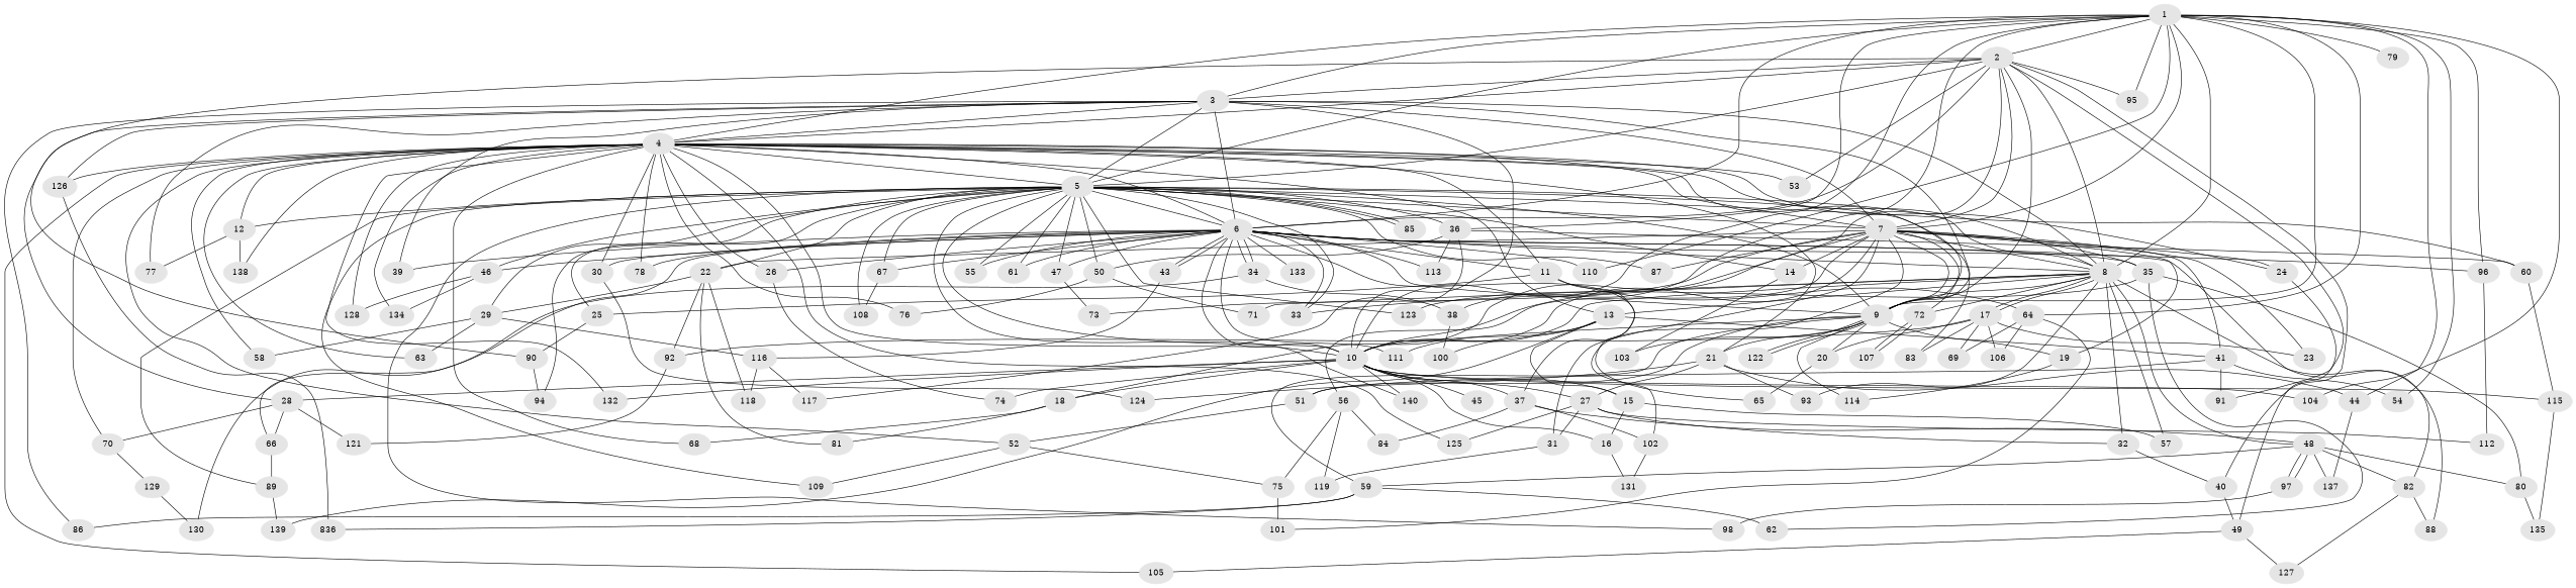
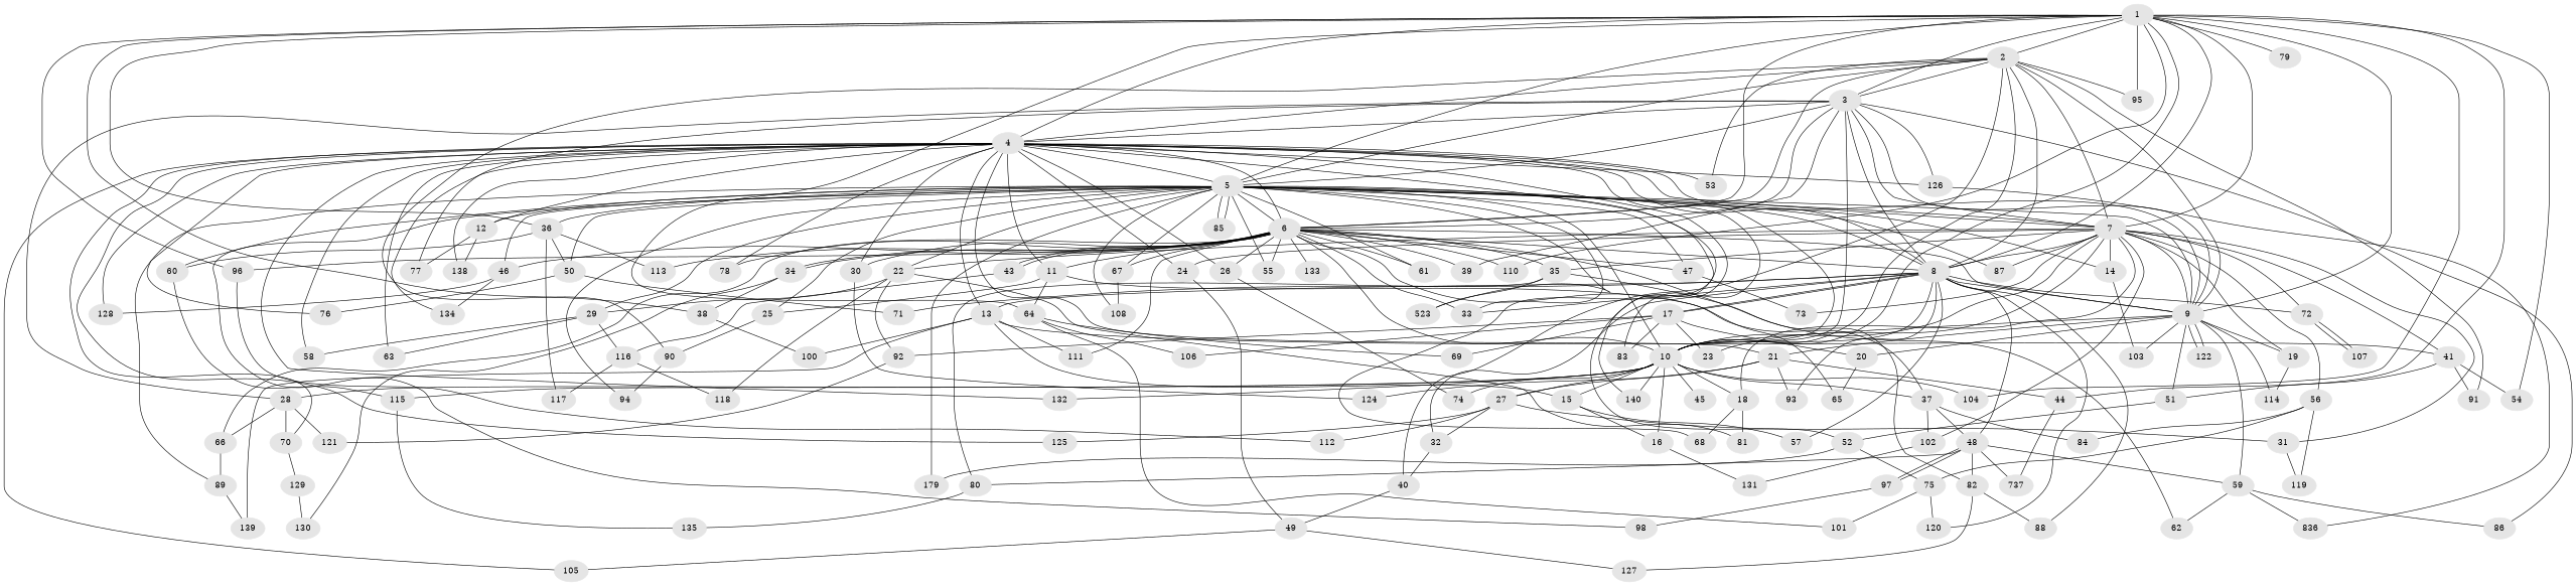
  graph {
    node [color=gray90 style=filled]
    1
    2
    3
    4
    5
    6
    7
    8
    9
    10
    36
    38
    44
    54
    64
    79
    95
    96
    104
    110
    40
    53
    90
    91
    28
    39
    77
    86
    126
    11
    12
    13
    21
    24
    26
    30
    52
    58
    63
    68
    70
    76
    78
    105
    125
    128
    132
    134
    138
    14
    22
    25
    29
    33
    46
    47
    50
    55
    60
    61
    67
    83
    85
    87
    89
    94
    98
    108
-   109
-   123
+   109 [label=179]
+   123 [label=523]
    140
    34
    35
    43
    65
    66
    82
    111
    113
    133
    18
    19
    23
    31
    41
    56
    72
    73
    102
    17
    32
    48
    57
    71
    88
    93
+   120
    20
    51
    59
    103
    114
    122
    45
    15
    16
    27
    37
    74
    115
    117
    100
-   137
+   137 [label=737]
    69
    106
    101
    112
    49
    121
    n120 [label=836]
    139
    124
    75
    129
    92
    81
    118
    116
    130
    62
    80
    127
    119
    84
    107
    131
    97
    135
    1 -- 2
    1 -- 3
    1 -- 4
    1 -- 5
    1 -- 6
    1 -- 7
    1 -- 8
    1 -- 9
    1 -- 10
    1 -- 36
    1 -- 38
    1 -- 44
    1 -- 54
    1 -- 64
    1 -- 79
    1 -- 95
    1 -- 96
    1 -- 104
    1 -- 110
    2 -- 3
    2 -- 4
    2 -- 5
    2 -- 6
    2 -- 7
    2 -- 8
    2 -- 9
    2 -- 10
    2 -- 95
    2 -- 40
    2 -- 53
    2 -- 90
    2 -- 91
    3 -- 4
    3 -- 5
    3 -- 6
    3 -- 7
    3 -- 8
    3 -- 9
    3 -- 10
    3 -- 28
    3 -- 39
    3 -- 77
    3 -- 86
    3 -- 126
    4 -- 5
    4 -- 6
    4 -- 7
    4 -- 8
    4 -- 9
    4 -- 10
    4 -- 53
    4 -- 126
    4 -- 11
    4 -- 12
    4 -- 13
    4 -- 21
    4 -- 24
    4 -- 26
    4 -- 30
    4 -- 52
    4 -- 58
    4 -- 63
    4 -- 68
    4 -- 70
    4 -- 76
    4 -- 78
    4 -- 105
    4 -- 125
    4 -- 128
    4 -- 132
    4 -- 134
    4 -- 138
    5 -- 6
    5 -- 7
    5 -- 8
    5 -- 9
    5 -- 10
    5 -- 36
    5 -- 12
    5 -- 14
    5 -- 22
    5 -- 25
    5 -- 29
    5 -- 33
    5 -- 46
    5 -- 47
    5 -- 50
    5 -- 55
    5 -- 60
    5 -- 61
    5 -- 67
    5 -- 83
    5 -- 85
    5 -- 85
    5 -- 87
    5 -- 89
    5 -- 94
    5 -- 98
    5 -- 108
    5 -- 109
    5 -- 123
    5 -- 140
    6 -- 8
    6 -- 9
    6 -- 10
    6 -- 96
    6 -- 110
    6 -- 39
    6 -- 11
    6 -- 26
    6 -- 30
    6 -- 78
    6 -- 33
    6 -- 46
    6 -- 47
    6 -- 55
    6 -- 61
    6 -- 67
    6 -- 34
    6 -- 34
    6 -- 35
    6 -- 43
    6 -- 43
    6 -- 65
    6 -- 66
    6 -- 82
    6 -- 111
    6 -- 113
    6 -- 133
    7 -- 8
    7 -- 9
    7 -- 10
    7 -- 24
    7 -- 14
    7 -- 22
    7 -- 87
    7 -- 35
    7 -- 18
    7 -- 19
    7 -- 23
    7 -- 31
    7 -- 41
    7 -- 56
    7 -- 72
    7 -- 73
    7 -- 102
    8 -- 9
    8 -- 10
    8 -- 13
    8 -- 33
    8 -- 72
    8 -- 17
    8 -- 17
    8 -- 32
    8 -- 48
    8 -- 57
    8 -- 71
    8 -- 88
    8 -- 93
+   8 -- 120
    9 -- 10
    9 -- 21
    9 -- 19
    9 -- 20
    9 -- 51
    9 -- 59
    9 -- 103
    9 -- 114
    9 -- 122
    9 -- 122
    10 -- 104
    10 -- 28
    10 -- 132
    10 -- 140
    10 -- 18
    10 -- 45
    10 -- 15
    10 -- 16
    10 -- 27
    10 -- 37
    10 -- 74
    10 -- 115
    36 -- 50
    36 -- 60
    36 -- 113
    36 -- 117
    38 -- 100
    44 -- 137
    64 -- 69
    64 -- 106
    64 -- 101
    96 -- 112
    40 -- 49
    90 -- 94
    28 -- 70
    28 -- 66
    28 -- 121
    126 -- n120
    11 -- 64
    11 -- 25
    11 -- 37
    12 -- 77
    12 -- 138
    13 -- 111
    13 -- 41
    13 -- 15
    13 -- 100
    13 -- 139
    21 -- 44
    21 -- 93
    21 -- 27
    21 -- 124
    24 -- 49
    26 -- 74
    30 -- 124
    52 -- 109
    52 -- 75
    70 -- 129
    14 -- 103
    22 -- 29
    22 -- 92
    22 -- 81
    22 -- 118
    25 -- 90
    29 -- 58
    29 -- 63
    29 -- 116
    46 -- 128
    46 -- 134
    47 -- 73
    50 -- 76
    50 -- 71
    60 -- 115
    67 -- 108
    89 -- 139
    34 -- 38
    34 -- 130
    35 -- 123
    35 -- 62
    35 -- 80
    43 -- 116
    66 -- 89
    82 -- 88
    82 -- 127
    18 -- 68
    18 -- 81
    19 -- 114
    31 -- 119
    41 -- 54
    41 -- 91
    41 -- 51
    56 -- 75
    56 -- 119
    56 -- 84
    72 -- 107
    72 -- 107
    102 -- 131
    17 -- 83
    17 -- 23
    17 -- 20
    17 -- 69
    17 -- 106
    17 -- 92
    32 -- 40
    48 -- 82
    48 -- 59
    48 -- 137
    48 -- 80
    48 -- 97
    48 -- 97
    20 -- 65
    51 -- 52
    59 -- 86
    59 -- n120
    59 -- 62
    15 -- 57
    15 -- 16
    16 -- 131
    27 -- 125
    27 -- 31
    27 -- 32
    27 -- 112
    37 -- 102
    37 -- 48
    37 -- 84
    115 -- 135
    49 -- 105
    49 -- 127
+   75 -- 120
    75 -- 101
    129 -- 130
    92 -- 121
    116 -- 117
    116 -- 118
    80 -- 135
    97 -- 98
  }
